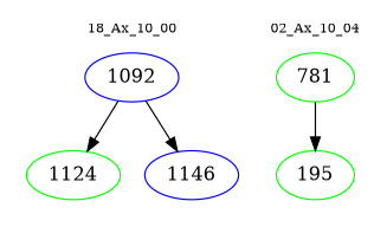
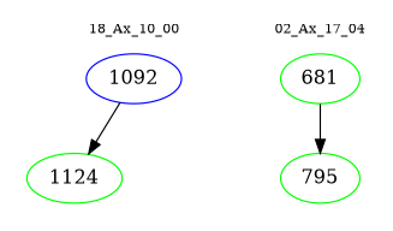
  digraph {
    node [color=green]
    edge [color=black]
    n1 [color=blue label=1092]
    n2 [label=1124]
-   n3 [color=blue label=1146]
-   n4 [label=781]
-   n5 [label=195]
+   n4 [label=681]
+   n5 [label=795]
    subgraph cluster_1 {
      color=white
      fontsize=10
      label="18_Ax_10_00"
      n1
      n2
-     n3
    }
    subgraph cluster_2 {
      color=white
      fontsize=10
-     label="02_Ax_10_04"
+     label="02_Ax_17_04"
      n4
      n5
    }
    n1 -> n2
-   n1 -> n3
    n4 -> n5
  }
